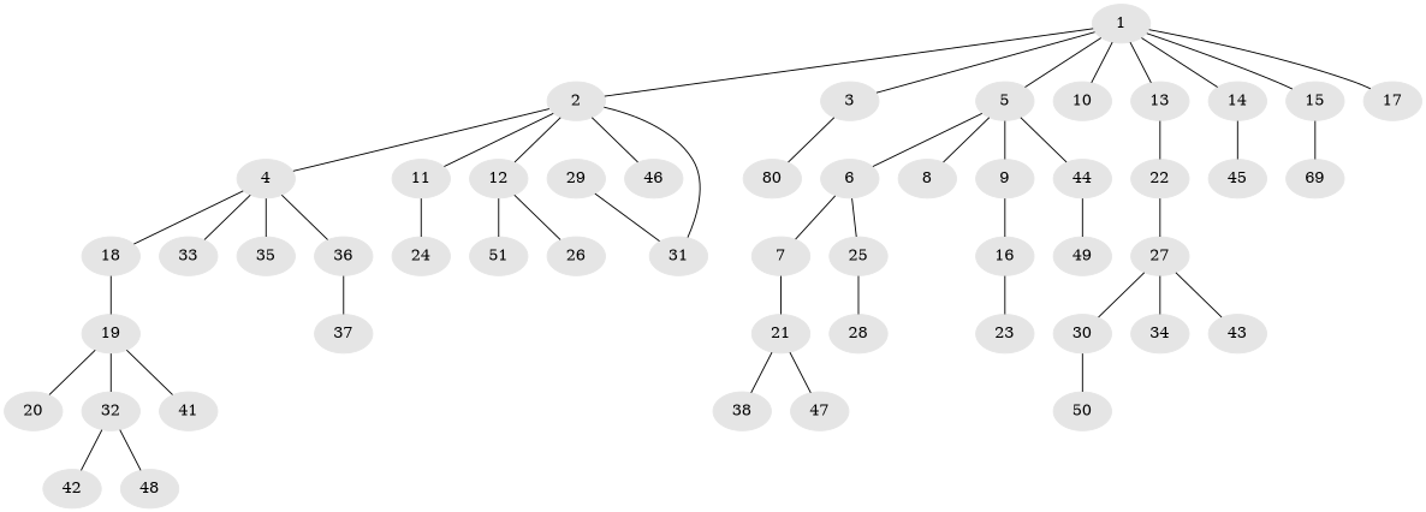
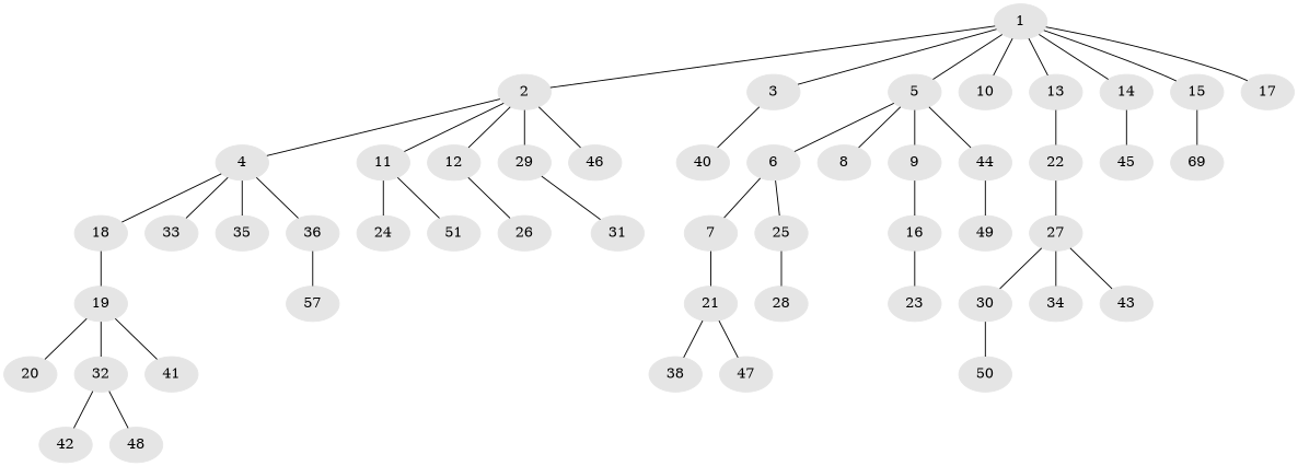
  graph {
    node [color=gray90 style=filled]
    1
    2
    3
    5
    10
    13
    14
    15
    17
    4
    11
    12
    29
    46
-   40 [label=80]
+   40
    6
    8
    9
    44
    22
    45
    n22 [label=69]
    18
    33
    35
    36
    24
    51
    26
    31
    19
-   37
+   37 [label=57]
    7
    25
    16
    49
    21
    28
    38
    47
    23
    27
    20
    32
    41
    42
    48
    30
    34
    43
    50
    1 -- 2
    1 -- 3
    1 -- 5
    1 -- 10
    1 -- 13
    1 -- 14
    1 -- 15
    1 -- 17
    2 -- 4
    2 -- 11
    2 -- 12
-   2 -- 31
+   2 -- 29
    2 -- 46
    3 -- 40
    5 -- 6
    5 -- 8
    5 -- 9
    5 -- 44
    13 -- 22
    14 -- 45
    15 -- n22
    4 -- 18
    4 -- 33
    4 -- 35
    4 -- 36
    11 -- 24
-   12 -- 51
+   11 -- 51
    12 -- 26
    29 -- 31
    6 -- 7
    6 -- 25
    9 -- 16
    44 -- 49
    22 -- 27
    18 -- 19
    36 -- 37
    19 -- 20
    19 -- 32
    19 -- 41
    7 -- 21
    25 -- 28
    16 -- 23
    21 -- 38
    21 -- 47
    27 -- 30
    27 -- 34
    27 -- 43
    32 -- 42
    32 -- 48
    30 -- 50
  }
